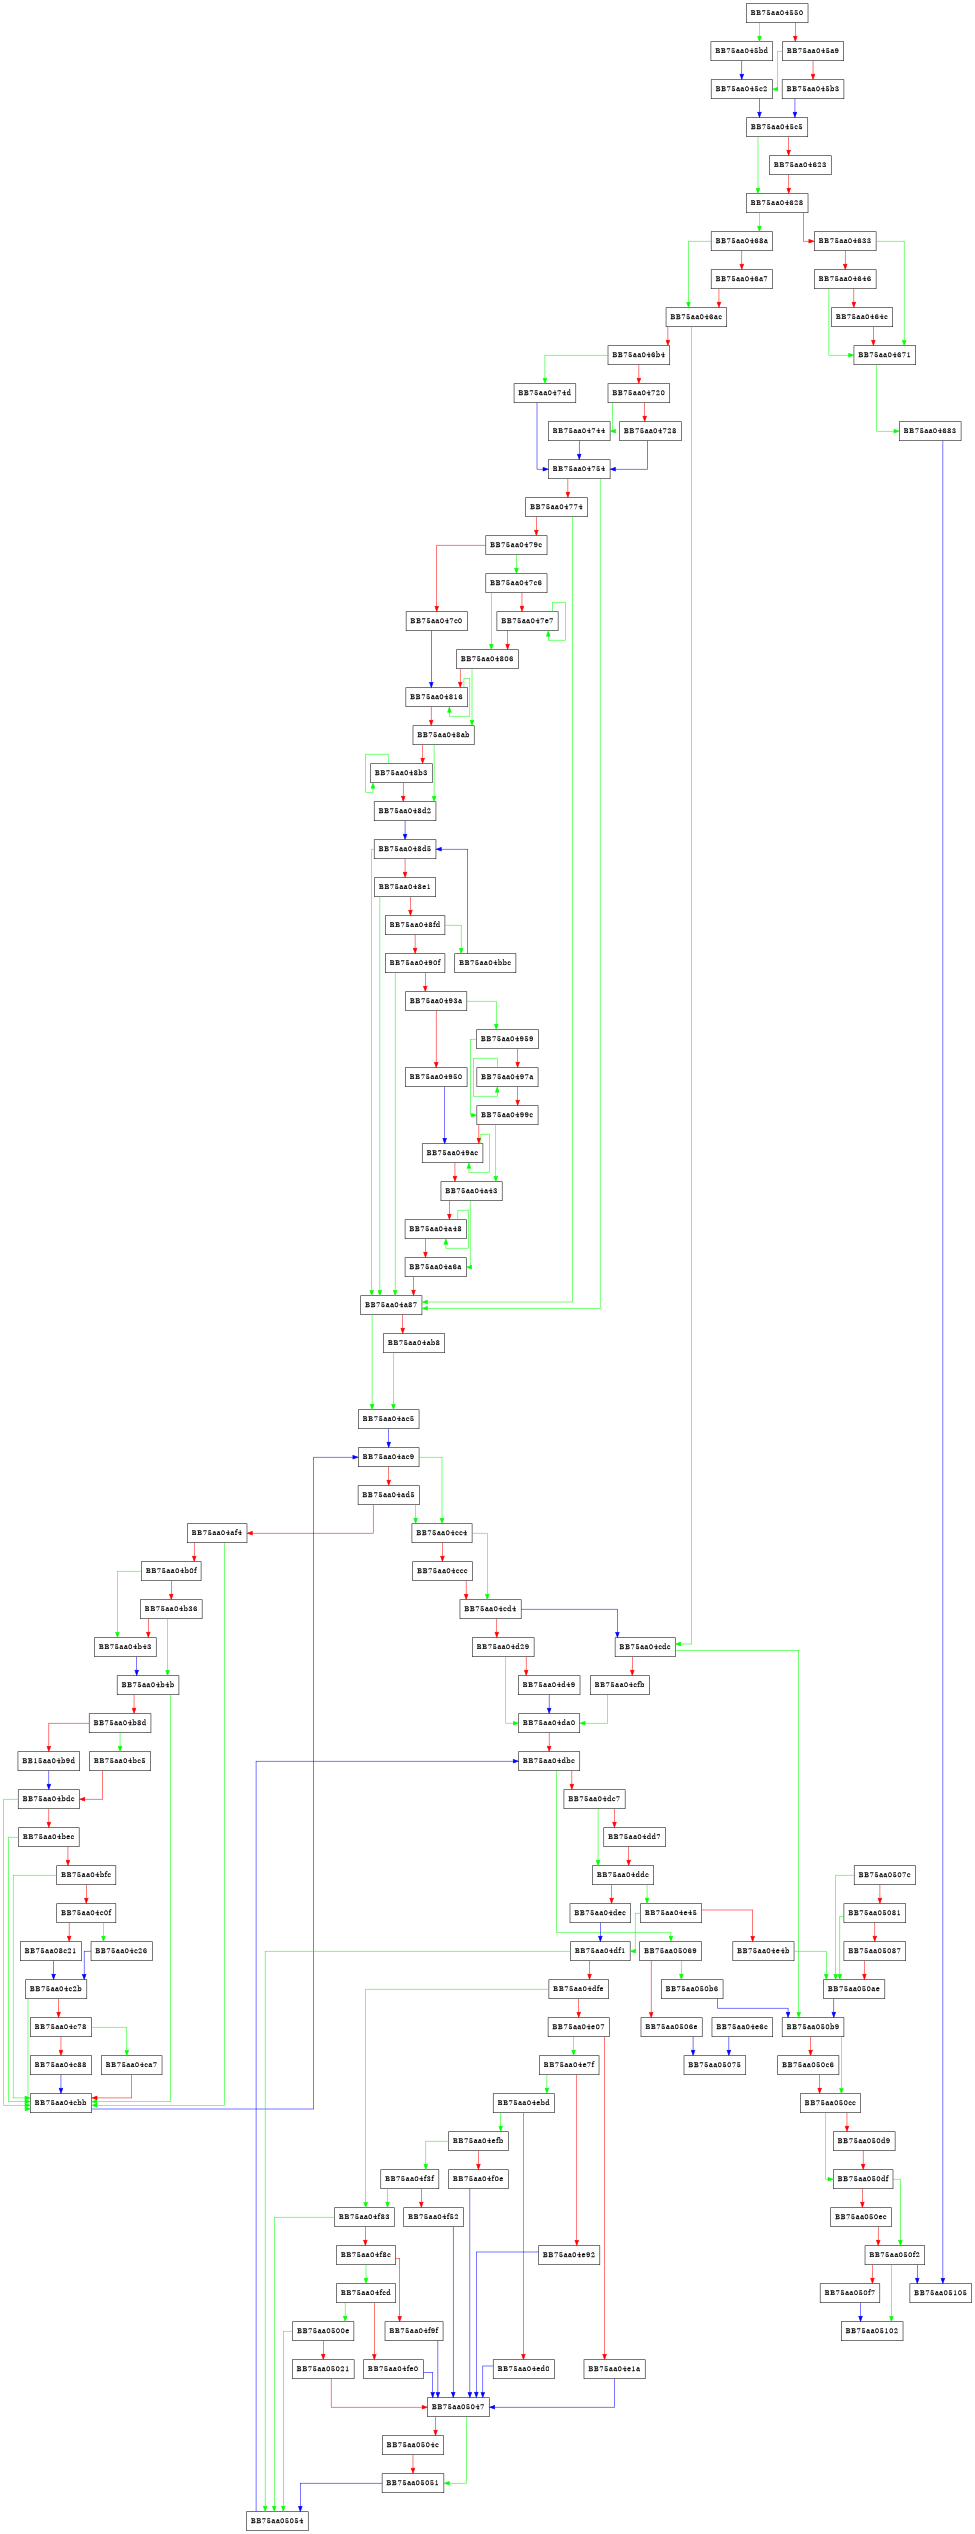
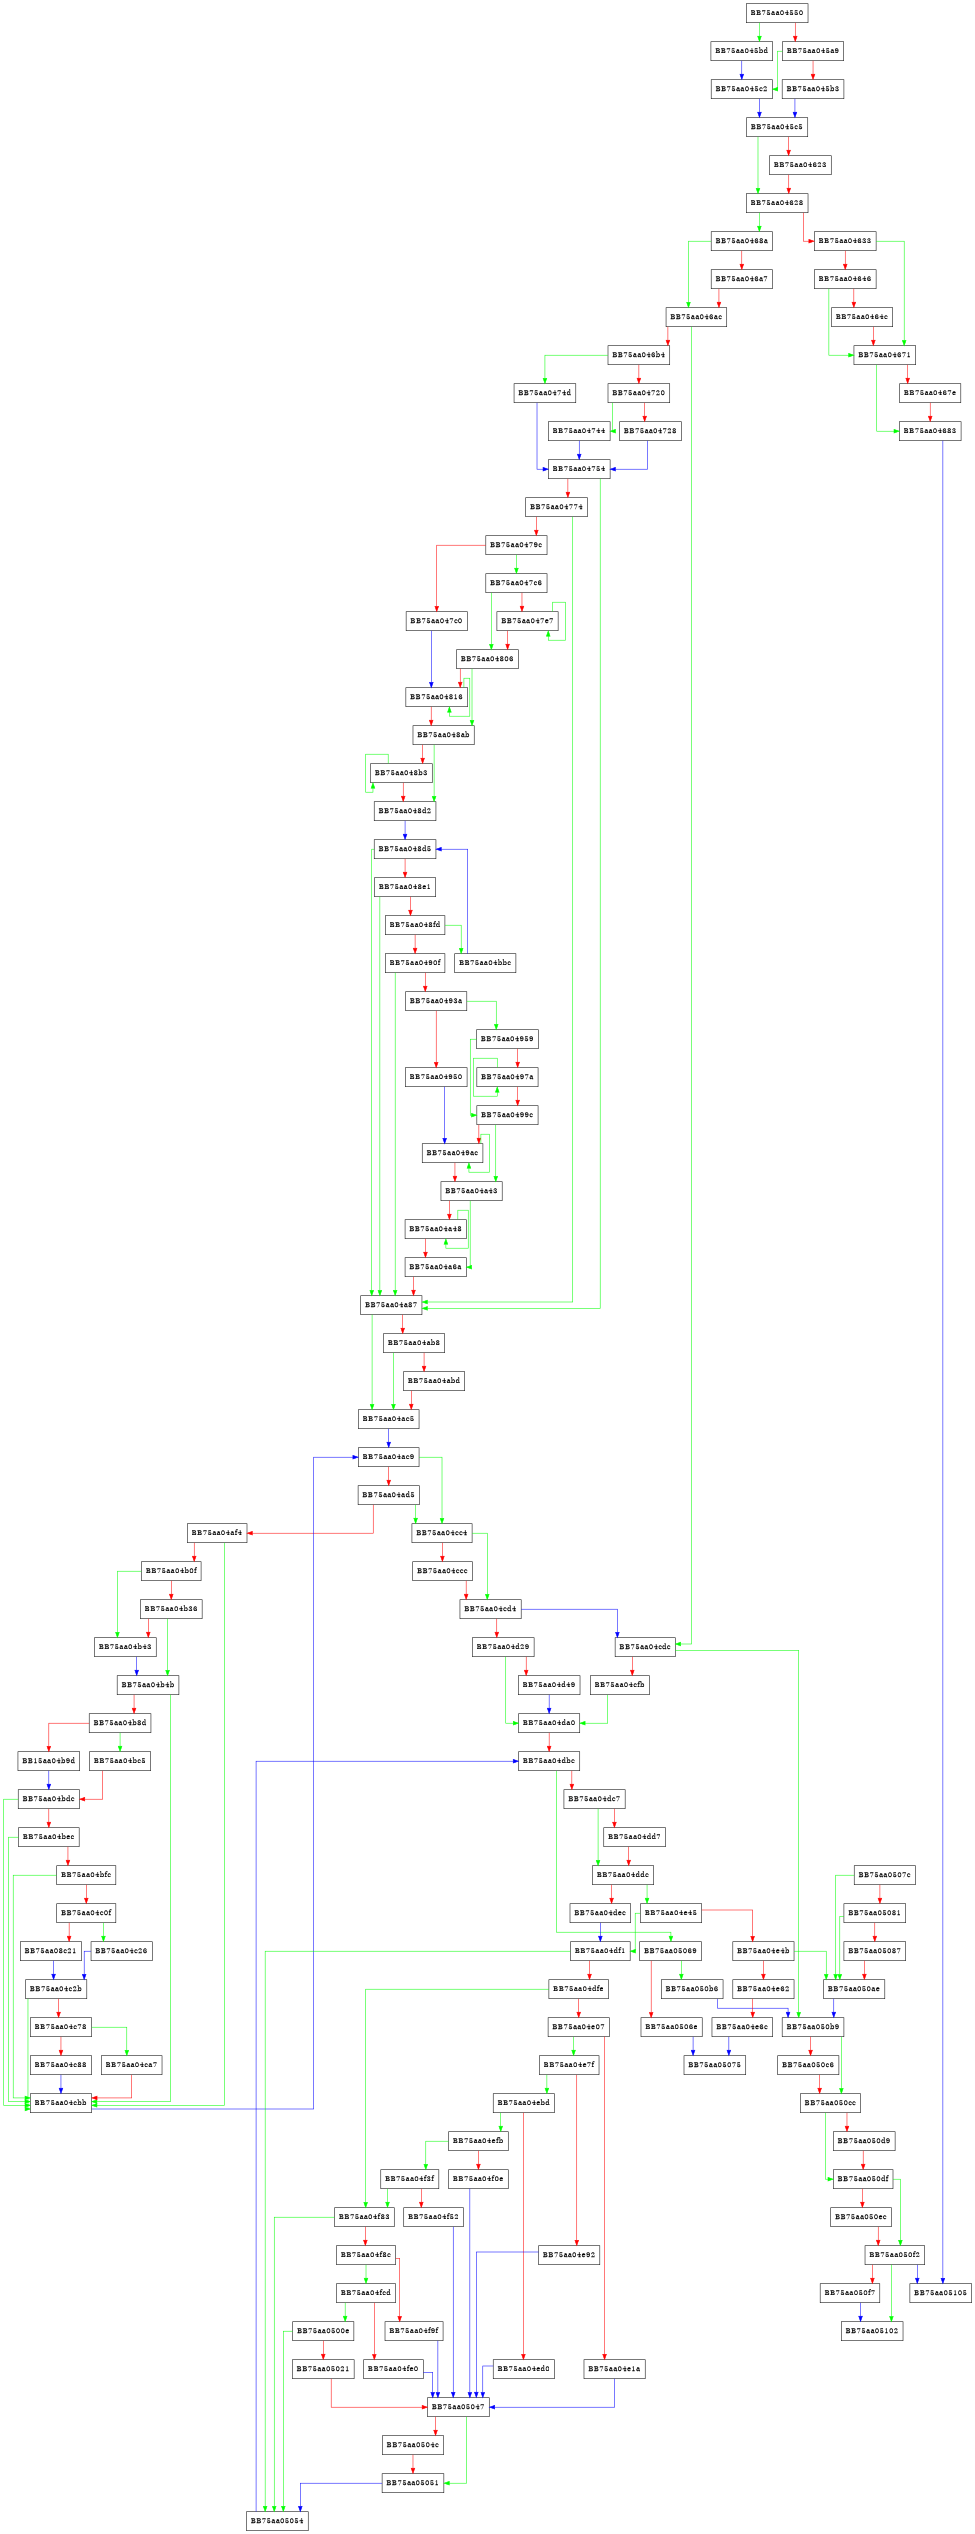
  digraph {
    splines=ortho
    node [shape=box]
    edge [color=red]
    BB75aa04550
    BB75aa045bd
    BB75aa045a9
    BB75aa045c2
    BB75aa045b3
    BB75aa045c5
    BB75aa04628
    BB75aa04623
    BB75aa0468a
    BB75aa04633
    BB75aa046ac
    BB75aa046a7
    BB75aa04671
    BB75aa04646
    BB75aa04cdc
    BB75aa046b4
    BB75aa04683
+   BB75aa0467e
    BB75aa0464c
    BB75aa05105
    BB75aa050b9
    BB75aa04cfb
    BB75aa0474d
    BB75aa04720
    BB75aa050cc
    BB75aa050c6
    BB75aa04da0
    BB75aa04754
    BB75aa04744
    BB75aa04728
    BB75aa04a87
    BB75aa04774
    BB75aa04ac5
    BB75aa04ab8
    BB75aa0479c
    BB75aa04ac9
+   BB75aa04abd
    BB75aa047c6
    BB75aa047c0
    BB75aa04806
    BB75aa047e7
    BB75aa04816
    BB75aa048ab
    BB75aa048d2
    BB75aa048b3
    BB75aa048d5
    BB75aa048e1
    BB75aa048fd
    BB75aa04bbc
    BB75aa0490f
    BB75aa0493a
    BB75aa04959
    BB75aa04950
    BB75aa0499c
    BB75aa0497a
    BB75aa049ac
    BB75aa04a43
    BB75aa04a6a
    BB75aa04a48
    BB75aa04cc4
    BB75aa04ad5
    BB75aa04cd4
    BB75aa04ccc
    BB75aa04af4
    BB75aa04d29
    BB75aa04cbb
    BB75aa04b0f
    BB75aa04b43
    BB75aa04b36
    BB75aa04b4b
    BB75aa04b8d
    BB75aa04bc5
    n73 [label=BB15aa04b9d]
    BB75aa04bdc
    BB75aa04bec
    BB75aa04bfc
    BB75aa04c0f
    BB75aa04c26
    n79 [label=BB75aa08c21]
    BB75aa04c2b
    BB75aa04c78
    BB75aa04ca7
    BB75aa04c88
    BB75aa050df
    BB75aa050d9
    BB75aa04dbc
    BB75aa04d49
    BB75aa05069
    BB75aa04dc7
    BB75aa050b6
    BB75aa0506e
    BB75aa04ddc
    BB75aa04dd7
    BB75aa05075
    BB75aa04e45
    BB75aa04dec
    BB75aa04df1
    BB75aa04e4b
    BB75aa05054
    BB75aa04dfe
    BB75aa050ae
+   BB75aa04e62
    BB75aa04f83
    BB75aa04e07
    BB75aa04f8c
    BB75aa04e7f
    BB75aa04e1a
    BB75aa04fcd
    BB75aa04f9f
    BB75aa04ebd
    BB75aa04e92
    BB75aa05047
    BB75aa04efb
    BB75aa04ed0
    BB75aa05051
    BB75aa0504c
    BB75aa04e6c
    BB75aa0507c
    BB75aa05081
    BB75aa05087
    BB75aa04f3f
    BB75aa04f0e
    BB75aa04f52
    BB75aa0500e
    BB75aa04fe0
    BB75aa05021
    BB75aa050f2
    BB75aa050ec
    BB75aa05102
    BB75aa050f7
    BB75aa04550 -> BB75aa045bd [color=green]
    BB75aa04550 -> BB75aa045a9
    BB75aa045bd -> BB75aa045c2 [color=blue]
    BB75aa045a9 -> BB75aa045c2 [color=green]
    BB75aa045a9 -> BB75aa045b3
    BB75aa045c2 -> BB75aa045c5 [color=blue]
    BB75aa045b3 -> BB75aa045c5 [color=blue]
    BB75aa045c5 -> BB75aa04628 [color=green]
    BB75aa045c5 -> BB75aa04623
    BB75aa04628 -> BB75aa0468a [color=green]
    BB75aa04628 -> BB75aa04633
    BB75aa04623 -> BB75aa04628
    BB75aa0468a -> BB75aa046ac [color=green]
    BB75aa0468a -> BB75aa046a7
    BB75aa04633 -> BB75aa04671 [color=green]
    BB75aa04633 -> BB75aa04646
    BB75aa046ac -> BB75aa04cdc [color=green]
    BB75aa046ac -> BB75aa046b4
    BB75aa046a7 -> BB75aa046ac
    BB75aa04671 -> BB75aa04683 [color=green]
+   BB75aa04671 -> BB75aa0467e
    BB75aa04646 -> BB75aa04671 [color=green]
    BB75aa04646 -> BB75aa0464c
    BB75aa04cdc -> BB75aa050b9 [color=green]
    BB75aa04cdc -> BB75aa04cfb
    BB75aa046b4 -> BB75aa0474d [color=green]
    BB75aa046b4 -> BB75aa04720
    BB75aa04683 -> BB75aa05105 [color=blue]
+   BB75aa0467e -> BB75aa04683
    BB75aa0464c -> BB75aa04671
    BB75aa050b9 -> BB75aa050cc [color=green]
    BB75aa050b9 -> BB75aa050c6
    BB75aa04cfb -> BB75aa04da0 [color=green]
    BB75aa0474d -> BB75aa04754 [color=blue]
    BB75aa04720 -> BB75aa04744 [color=green]
    BB75aa04720 -> BB75aa04728
    BB75aa050cc -> BB75aa050df [color=green]
    BB75aa050cc -> BB75aa050d9
    BB75aa050c6 -> BB75aa050cc
    BB75aa04da0 -> BB75aa04dbc
    BB75aa04754 -> BB75aa04a87 [color=green]
    BB75aa04754 -> BB75aa04774
    BB75aa04744 -> BB75aa04754 [color=blue]
    BB75aa04728 -> BB75aa04754 [color=blue]
    BB75aa04a87 -> BB75aa04ac5 [color=green]
    BB75aa04a87 -> BB75aa04ab8
    BB75aa04774 -> BB75aa04a87 [color=green]
    BB75aa04774 -> BB75aa0479c
    BB75aa04ac5 -> BB75aa04ac9 [color=blue]
    BB75aa04ab8 -> BB75aa04ac5 [color=green]
+   BB75aa04ab8 -> BB75aa04abd
    BB75aa0479c -> BB75aa047c6 [color=green]
    BB75aa0479c -> BB75aa047c0
    BB75aa04ac9 -> BB75aa04cc4 [color=green]
    BB75aa04ac9 -> BB75aa04ad5
+   BB75aa04abd -> BB75aa04ac5
    BB75aa047c6 -> BB75aa04806 [color=green]
    BB75aa047c6 -> BB75aa047e7
    BB75aa047c0 -> BB75aa04816 [color=blue]
    BB75aa04806 -> BB75aa04816
    BB75aa04806 -> BB75aa048ab [color=green]
    BB75aa047e7 -> BB75aa04806
    BB75aa047e7 -> BB75aa047e7 [color=green]
    BB75aa04816 -> BB75aa04816 [color=green]
    BB75aa04816 -> BB75aa048ab
    BB75aa048ab -> BB75aa048d2 [color=green]
    BB75aa048ab -> BB75aa048b3
    BB75aa048d2 -> BB75aa048d5 [color=blue]
    BB75aa048b3 -> BB75aa048d2
    BB75aa048b3 -> BB75aa048b3 [color=green]
    BB75aa048d5 -> BB75aa04a87 [color=green]
    BB75aa048d5 -> BB75aa048e1
    BB75aa048e1 -> BB75aa04a87 [color=green]
    BB75aa048e1 -> BB75aa048fd
    BB75aa048fd -> BB75aa04bbc [color=green]
    BB75aa048fd -> BB75aa0490f
    BB75aa04bbc -> BB75aa048d5 [color=blue]
    BB75aa0490f -> BB75aa04a87 [color=green]
    BB75aa0490f -> BB75aa0493a
    BB75aa0493a -> BB75aa04959 [color=green]
    BB75aa0493a -> BB75aa04950
    BB75aa04959 -> BB75aa0499c [color=green]
    BB75aa04959 -> BB75aa0497a
    BB75aa04950 -> BB75aa049ac [color=blue]
    BB75aa0499c -> BB75aa049ac
    BB75aa0499c -> BB75aa04a43 [color=green]
    BB75aa0497a -> BB75aa0499c
    BB75aa0497a -> BB75aa0497a [color=green]
    BB75aa049ac -> BB75aa049ac [color=green]
    BB75aa049ac -> BB75aa04a43
    BB75aa04a43 -> BB75aa04a6a [color=green]
    BB75aa04a43 -> BB75aa04a48
    BB75aa04a6a -> BB75aa04a87
    BB75aa04a48 -> BB75aa04a6a
    BB75aa04a48 -> BB75aa04a48 [color=green]
    BB75aa04cc4 -> BB75aa04cd4 [color=green]
    BB75aa04cc4 -> BB75aa04ccc
    BB75aa04ad5 -> BB75aa04cc4 [color=green]
    BB75aa04ad5 -> BB75aa04af4
    BB75aa04cd4 -> BB75aa04cdc [color=blue]
    BB75aa04cd4 -> BB75aa04d29
    BB75aa04ccc -> BB75aa04cd4
    BB75aa04af4 -> BB75aa04cbb [color=green]
    BB75aa04af4 -> BB75aa04b0f
    BB75aa04d29 -> BB75aa04da0 [color=green]
    BB75aa04d29 -> BB75aa04d49
    BB75aa04cbb -> BB75aa04ac9 [color=blue]
    BB75aa04b0f -> BB75aa04b43 [color=green]
    BB75aa04b0f -> BB75aa04b36
    BB75aa04b43 -> BB75aa04b4b [color=blue]
    BB75aa04b36 -> BB75aa04b43
    BB75aa04b36 -> BB75aa04b4b [color=green]
    BB75aa04b4b -> BB75aa04cbb [color=green]
    BB75aa04b4b -> BB75aa04b8d
    BB75aa04b8d -> BB75aa04bc5 [color=green]
    BB75aa04b8d -> n73
    BB75aa04bc5 -> BB75aa04bdc
    n73 -> BB75aa04bdc [color=blue]
    BB75aa04bdc -> BB75aa04cbb [color=green]
    BB75aa04bdc -> BB75aa04bec
    BB75aa04bec -> BB75aa04cbb [color=green]
    BB75aa04bec -> BB75aa04bfc
    BB75aa04bfc -> BB75aa04cbb [color=green]
    BB75aa04bfc -> BB75aa04c0f
    BB75aa04c0f -> BB75aa04c26 [color=green]
    BB75aa04c0f -> n79
    BB75aa04c26 -> BB75aa04c2b [color=blue]
    n79 -> BB75aa04c2b [color=blue]
    BB75aa04c2b -> BB75aa04cbb [color=green]
    BB75aa04c2b -> BB75aa04c78
    BB75aa04c78 -> BB75aa04ca7 [color=green]
    BB75aa04c78 -> BB75aa04c88
    BB75aa04ca7 -> BB75aa04cbb
    BB75aa04c88 -> BB75aa04cbb [color=blue]
    BB75aa050df -> BB75aa050f2 [color=green]
    BB75aa050df -> BB75aa050ec
    BB75aa050d9 -> BB75aa050df
    BB75aa04dbc -> BB75aa05069 [color=green]
    BB75aa04dbc -> BB75aa04dc7
    BB75aa04d49 -> BB75aa04da0 [color=blue]
    BB75aa05069 -> BB75aa050b6 [color=green]
    BB75aa05069 -> BB75aa0506e
    BB75aa04dc7 -> BB75aa04ddc [color=green]
    BB75aa04dc7 -> BB75aa04dd7
    BB75aa050b6 -> BB75aa050b9 [color=blue]
    BB75aa0506e -> BB75aa05075 [color=blue]
    BB75aa04ddc -> BB75aa04e45 [color=green]
    BB75aa04ddc -> BB75aa04dec
    BB75aa04dd7 -> BB75aa04ddc
    BB75aa04e45 -> BB75aa04df1 [color=green]
    BB75aa04e45 -> BB75aa04e4b
    BB75aa04dec -> BB75aa04df1 [color=blue]
    BB75aa04df1 -> BB75aa05054 [color=green]
    BB75aa04df1 -> BB75aa04dfe
    BB75aa04e4b -> BB75aa050ae [color=green]
+   BB75aa04e4b -> BB75aa04e62
    BB75aa05054 -> BB75aa04dbc [color=blue]
    BB75aa04dfe -> BB75aa04f83 [color=green]
    BB75aa04dfe -> BB75aa04e07
    BB75aa050ae -> BB75aa050b9 [color=blue]
+   BB75aa04e62 -> BB75aa04e6c
    BB75aa04f83 -> BB75aa05054 [color=green]
    BB75aa04f83 -> BB75aa04f8c
    BB75aa04e07 -> BB75aa04e7f [color=green]
    BB75aa04e07 -> BB75aa04e1a
    BB75aa04f8c -> BB75aa04fcd [color=green]
    BB75aa04f8c -> BB75aa04f9f
    BB75aa04e7f -> BB75aa04ebd [color=green]
    BB75aa04e7f -> BB75aa04e92
    BB75aa04e1a -> BB75aa05047 [color=blue]
    BB75aa04fcd -> BB75aa0500e [color=green]
    BB75aa04fcd -> BB75aa04fe0
    BB75aa04f9f -> BB75aa05047 [color=blue]
    BB75aa04ebd -> BB75aa04efb [color=green]
    BB75aa04ebd -> BB75aa04ed0
    BB75aa04e92 -> BB75aa05047 [color=blue]
    BB75aa05047 -> BB75aa05051 [color=green]
    BB75aa05047 -> BB75aa0504c
    BB75aa04efb -> BB75aa04f3f [color=green]
    BB75aa04efb -> BB75aa04f0e
    BB75aa04ed0 -> BB75aa05047 [color=blue]
    BB75aa05051 -> BB75aa05054 [color=blue]
    BB75aa0504c -> BB75aa05051
    BB75aa04e6c -> BB75aa05075 [color=blue]
    BB75aa0507c -> BB75aa050ae [color=green]
    BB75aa0507c -> BB75aa05081
    BB75aa05081 -> BB75aa050ae [color=green]
    BB75aa05081 -> BB75aa05087
    BB75aa05087 -> BB75aa050ae
    BB75aa04f3f -> BB75aa04f83 [color=green]
    BB75aa04f3f -> BB75aa04f52
    BB75aa04f0e -> BB75aa05047 [color=blue]
    BB75aa04f52 -> BB75aa05047 [color=blue]
    BB75aa0500e -> BB75aa05054 [color=green]
    BB75aa0500e -> BB75aa05021
    BB75aa04fe0 -> BB75aa05047 [color=blue]
    BB75aa05021 -> BB75aa05047
    BB75aa050f2 -> BB75aa05105 [color=blue]
    BB75aa050f2 -> BB75aa05102 [color=green]
    BB75aa050f2 -> BB75aa050f7
    BB75aa050ec -> BB75aa050f2
    BB75aa050f7 -> BB75aa05102 [color=blue]
  }
